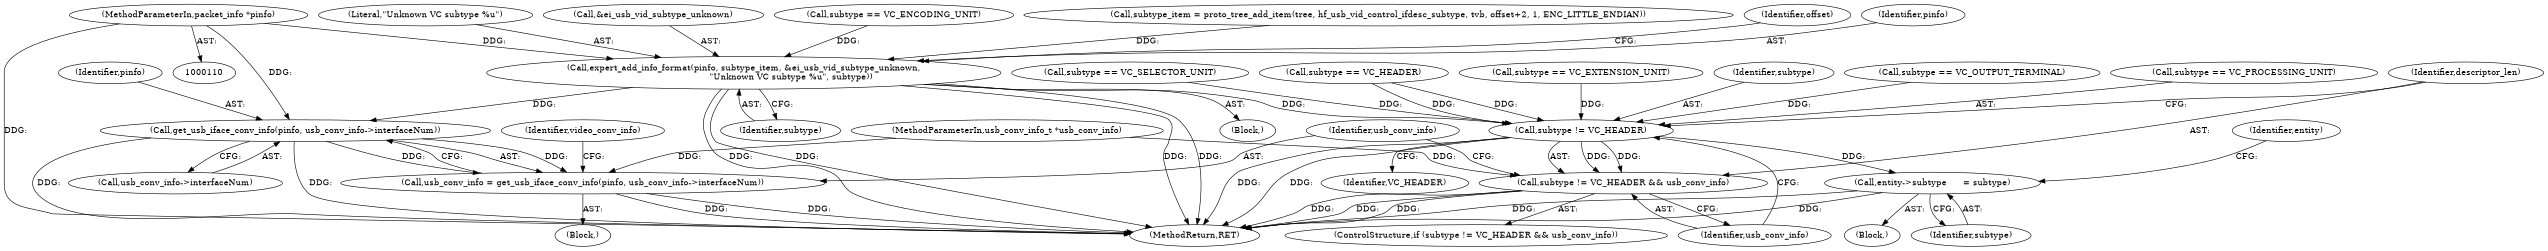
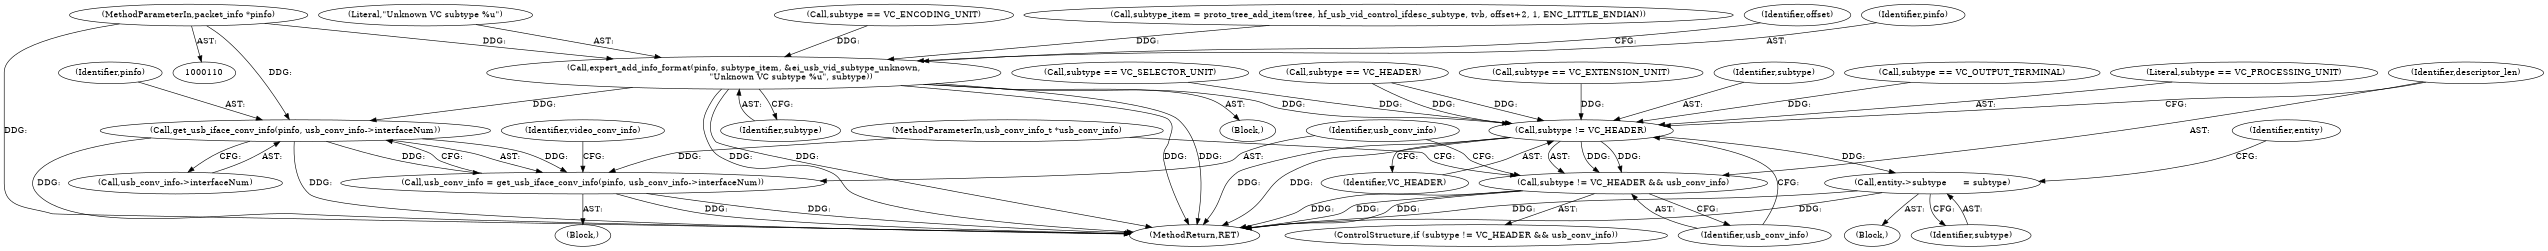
  digraph {
    n1 [label="(MethodParameterIn,packet_info *pinfo)"]
    n2 [label="(Call,expert_add_info_format(pinfo, subtype_item, &ei_usb_vid_subtype_unknown,\n                                   \"Unknown VC subtype %u\", subtype))"]
    n3 [label="(Call,get_usb_iface_conv_info(pinfo, usb_conv_info->interfaceNum))"]
    n4 [label="(MethodReturn,RET)"]
    1000110
    n6 [label="(Call,subtype != VC_HEADER)"]
    n7 [label="(Identifier,subtype)"]
    n8 [label="(Block,)"]
    n9 [label="(Call,usb_conv_info = get_usb_iface_conv_info(pinfo, usb_conv_info->interfaceNum))"]
    n10 [label="(Call,usb_conv_info->interfaceNum)"]
    n11 [label="(Call,subtype != VC_HEADER && usb_conv_info)"]
    n12 [label="(Call,entity->subtype      = subtype)"]
    n13 [label="(Identifier,VC_HEADER)"]
    n14 [label="(Identifier,usb_conv_info)"]
    n15 [label="(ControlStructure,if (subtype != VC_HEADER && usb_conv_info))"]
    n16 [label="(Block,)"]
    n17 [label="(Identifier,subtype)"]
    n18 [label="(Block,)"]
-   n19 [label="(Call,subtype == VC_PROCESSING_UNIT)"]
+   n19 [label="(Literal,subtype == VC_PROCESSING_UNIT)"]
    n20 [label="(Identifier,offset)"]
    n21 [label="(Identifier,pinfo)"]
    n22 [label="(Identifier,descriptor_len)"]
    n23 [label="(Call,subtype == VC_SELECTOR_UNIT)"]
    n24 [label="(Call,subtype == VC_HEADER)"]
    n25 [label="(Identifier,pinfo)"]
    n26 [label="(Call,subtype == VC_EXTENSION_UNIT)"]
    n27 [label="(Identifier,subtype)"]
    n28 [label="(Call,subtype == VC_OUTPUT_TERMINAL)"]
    n29 [label="(Literal,\"Unknown VC subtype %u\")"]
-   n30 [label="(Call,&ei_usb_vid_subtype_unknown)"]
    n31 [label="(Identifier,usb_conv_info)"]
    n32 [label="(Identifier,entity)"]
    n33 [label="(Identifier,video_conv_info)"]
    n34 [label="(MethodParameterIn,usb_conv_info_t *usb_conv_info)"]
    n35 [label="(Call,subtype == VC_ENCODING_UNIT)"]
    n36 [label="(Call,subtype_item = proto_tree_add_item(tree, hf_usb_vid_control_ifdesc_subtype, tvb, offset+2, 1, ENC_LITTLE_ENDIAN))"]
    n1 -> n2 [label="DDG: "]
    n1 -> n3 [label="DDG: "]
    n1 -> n4 [label="DDG: "]
    n1 -> 1000110 [label="AST: "]
    n2 -> n3 [label="DDG: "]
    n2 -> n4 [label="DDG: "]
    n2 -> n4 [label="DDG: "]
    n2 -> n4 [label="DDG: "]
    n2 -> n4 [label="DDG: "]
    n2 -> n6 [label="DDG: "]
    n2 -> n7 [label="CFG: "]
    n2 -> n8 [label="AST: "]
    n3 -> n4 [label="DDG: "]
    n3 -> n4 [label="DDG: "]
    n3 -> n9 [label="AST: "]
    n3 -> n9 [label="DDG: "]
    n3 -> n9 [label="DDG: "]
    n3 -> n10 [label="CFG: "]
    n6 -> n4 [label="DDG: "]
    n6 -> n4 [label="DDG: "]
    n6 -> n11 [label="AST: "]
    n6 -> n11 [label="DDG: "]
    n6 -> n11 [label="DDG: "]
    n6 -> n12 [label="DDG: "]
    n6 -> n13 [label="CFG: "]
    n7 -> n2 [label="AST: "]
    n9 -> n3 [label="CFG: "]
    n9 -> n4 [label="DDG: "]
    n9 -> n4 [label="DDG: "]
    n9 -> n18 [label="AST: "]
    n10 -> n3 [label="AST: "]
    n11 -> n4 [label="DDG: "]
    n11 -> n4 [label="DDG: "]
    n11 -> n4 [label="DDG: "]
    n11 -> n14 [label="CFG: "]
    n11 -> n15 [label="AST: "]
    n12 -> n4 [label="DDG: "]
    n12 -> n4 [label="DDG: "]
    n12 -> n16 [label="AST: "]
    n12 -> n17 [label="CFG: "]
+   n13 -> n6 [label="AST: "]
    n14 -> n6 [label="CFG: "]
    n14 -> n11 [label="AST: "]
    n17 -> n12 [label="AST: "]
    n19 -> n6 [label="AST: "]
    n20 -> n2 [label="CFG: "]
    n21 -> n3 [label="AST: "]
    n22 -> n6 [label="CFG: "]
    n22 -> n11 [label="AST: "]
    n23 -> n6 [label="DDG: "]
    n24 -> n6 [label="DDG: "]
    n24 -> n6 [label="DDG: "]
    n25 -> n2 [label="AST: "]
    n26 -> n6 [label="DDG: "]
    n27 -> n6 [label="AST: "]
    n28 -> n6 [label="DDG: "]
    n29 -> n2 [label="AST: "]
-   n30 -> n2 [label="AST: "]
    n31 -> n9 [label="AST: "]
    n31 -> n11 [label="CFG: "]
    n32 -> n12 [label="CFG: "]
    n33 -> n9 [label="CFG: "]
    n34 -> n9 [label="DDG: "]
-   n34 -> n11 [label="DDG: "]
+   n34 -> n11 [label="CFG: "]
    n35 -> n2 [label="DDG: "]
    n36 -> n2 [label="DDG: "]
  }
